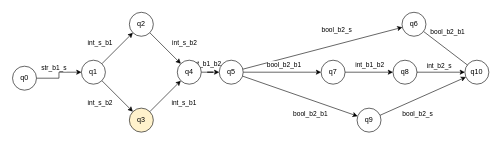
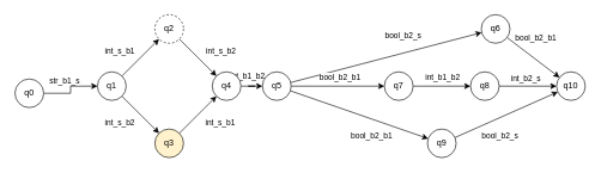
  <mxCell id="0" />
  <mxCell id="1" parent="0" />
  <mxCell id="2" style="rounded=0;orthogonalLoop=1;jettySize=auto;html=1;" parent="1" source="6" target="12" edge="1"><mxGeometry relative="1" as="geometry" /></mxCell>
  <mxCell id="3" value="int_s_b1" style="edgeLabel;html=1;align=center;verticalAlign=middle;resizable=0;points=[];" parent="2" vertex="1" connectable="0"><mxGeometry x="0.138" y="4" relative="1" as="geometry"><mxPoint x="-31" y="-3" as="offset" /></mxGeometry></mxCell>
  <mxCell id="4" style="rounded=0;orthogonalLoop=1;jettySize=auto;html=1;" parent="1" source="6" target="9" edge="1"><mxGeometry relative="1" as="geometry" /></mxCell>
  <mxCell id="5" value="int_s_b2" style="edgeLabel;html=1;align=center;verticalAlign=middle;resizable=0;points=[];" parent="4" vertex="1" connectable="0"><mxGeometry x="0.069" y="2" relative="1" as="geometry"><mxPoint x="-33" y="10" as="offset" /></mxGeometry></mxCell>
  <mxCell id="6" value="q1" style="ellipse;whiteSpace=wrap;html=1;aspect=fixed;" parent="1" vertex="1"><mxGeometry x="135" y="100" width="40" height="40" as="geometry" /></mxCell>
  <mxCell id="7" style="rounded=0;orthogonalLoop=1;jettySize=auto;html=1;" parent="1" source="9" target="15" edge="1"><mxGeometry relative="1" as="geometry" /></mxCell>
  <mxCell id="8" value="int_s_b1" style="edgeLabel;html=1;align=center;verticalAlign=middle;resizable=0;points=[];" parent="7" vertex="1" connectable="0"><mxGeometry x="-0.051" relative="1" as="geometry"><mxPoint x="32" y="9" as="offset" /></mxGeometry></mxCell>
  <mxCell id="9" value="q3" style="ellipse;whiteSpace=wrap;html=1;aspect=fixed;fillColor=#fff2cc;" parent="1" vertex="1"><mxGeometry x="215" y="180" width="40" height="40" as="geometry" /></mxCell>
  <mxCell id="10" style="rounded=0;orthogonalLoop=1;jettySize=auto;html=1;" parent="1" source="12" target="15" edge="1"><mxGeometry relative="1" as="geometry" /></mxCell>
  <mxCell id="11" value="int_s_b2" style="edgeLabel;html=1;align=center;verticalAlign=middle;resizable=0;points=[];" parent="10" vertex="1" connectable="0"><mxGeometry x="-0.032" y="2" relative="1" as="geometry"><mxPoint x="31" y="-7" as="offset" /></mxGeometry></mxCell>
- <mxCell id="12" value="q2" style="ellipse;whiteSpace=wrap;html=1;aspect=fixed;" parent="1" vertex="1"><mxGeometry x="215" y="20" width="40" height="40" as="geometry" /></mxCell>
+ <mxCell id="12" value="q2" style="ellipse;whiteSpace=wrap;html=1;aspect=fixed;dashed=1;" parent="1" vertex="1"><mxGeometry x="215" y="20" width="40" height="40" as="geometry" /></mxCell>
  <mxCell id="13" style="edgeStyle=orthogonalEdgeStyle;rounded=0;orthogonalLoop=1;jettySize=auto;html=1;" parent="1" source="15" target="25" edge="1"><mxGeometry relative="1" as="geometry" /></mxCell>
  <mxCell id="14" value="int_b1_b2" style="edgeLabel;html=1;align=center;verticalAlign=middle;resizable=0;points=[];" parent="13" vertex="1" connectable="0"><mxGeometry x="0.1" y="-1" relative="1" as="geometry"><mxPoint x="-4" y="-14" as="offset" /></mxGeometry></mxCell>
  <mxCell id="15" value="q4" style="ellipse;whiteSpace=wrap;html=1;aspect=fixed;" parent="1" vertex="1"><mxGeometry x="295" y="100" width="40" height="40" as="geometry" /></mxCell>
  <mxCell id="16" style="edgeStyle=orthogonalEdgeStyle;rounded=0;orthogonalLoop=1;jettySize=auto;html=1;" parent="1" source="18" target="6" edge="1"><mxGeometry relative="1" as="geometry" /></mxCell>
  <mxCell id="17" value="str_b1_s" style="edgeLabel;html=1;align=center;verticalAlign=middle;resizable=0;points=[];" parent="16" vertex="1" connectable="0"><mxGeometry x="0.017" y="-2" relative="1" as="geometry"><mxPoint x="-11" y="-13" as="offset" /></mxGeometry></mxCell>
  <mxCell id="18" value="q0" style="ellipse;whiteSpace=wrap;html=1;aspect=fixed;" parent="1" vertex="1"><mxGeometry x="20" y="110" width="40" height="40" as="geometry" /></mxCell>
  <mxCell id="19" style="rounded=0;orthogonalLoop=1;jettySize=auto;html=1;" parent="1" source="25" target="29" edge="1"><mxGeometry relative="1" as="geometry" /></mxCell>
  <mxCell id="20" value="bool_b2_s" style="edgeLabel;html=1;align=center;verticalAlign=middle;resizable=0;points=[];" parent="19" vertex="1" connectable="0"><mxGeometry x="0.207" y="-1" relative="1" as="geometry"><mxPoint x="-5" y="-24" as="offset" /></mxGeometry></mxCell>
  <mxCell id="21" style="rounded=0;orthogonalLoop=1;jettySize=auto;html=1;" parent="1" source="25" target="32" edge="1"><mxGeometry relative="1" as="geometry" /></mxCell>
  <mxCell id="22" value="bool_b2_b1" style="edgeLabel;html=1;align=center;verticalAlign=middle;resizable=0;points=[];" parent="21" vertex="1" connectable="0"><mxGeometry x="0.27" y="1" relative="1" as="geometry"><mxPoint x="-10" y="22" as="offset" /></mxGeometry></mxCell>
  <mxCell id="23" style="rounded=0;orthogonalLoop=1;jettySize=auto;html=1;" parent="1" source="25" target="35" edge="1"><mxGeometry relative="1" as="geometry" /></mxCell>
  <mxCell id="24" value="bool_b2_b1" style="edgeLabel;html=1;align=center;verticalAlign=middle;resizable=0;points=[];" parent="23" vertex="1" connectable="0"><mxGeometry x="-0.033" y="2" relative="1" as="geometry"><mxPoint x="4" y="-11" as="offset" /></mxGeometry></mxCell>
  <mxCell id="25" value="q5" style="ellipse;whiteSpace=wrap;html=1;aspect=fixed;" parent="1" vertex="1"><mxGeometry x="365" y="100" width="40" height="40" as="geometry" /></mxCell>
  <mxCell id="26" value="q10" style="ellipse;whiteSpace=wrap;html=1;aspect=fixed;" parent="1" vertex="1"><mxGeometry x="775" y="100" width="40" height="40" as="geometry" /></mxCell>
- <mxCell id="27" style="rounded=0;orthogonalLoop=1;jettySize=auto;html=1;endArrow=none;" parent="1" source="29" target="26" edge="1"><mxGeometry relative="1" as="geometry" /></mxCell>
+ <mxCell id="27" style="rounded=0;orthogonalLoop=1;jettySize=auto;html=1;" parent="1" source="29" target="26" edge="1"><mxGeometry relative="1" as="geometry" /></mxCell>
  <mxCell id="28" value="bool_b2_b1" style="edgeLabel;html=1;align=center;verticalAlign=middle;resizable=0;points=[];" parent="27" vertex="1" connectable="0"><mxGeometry x="-0.357" relative="1" as="geometry"><mxPoint x="16" y="-18" as="offset" /></mxGeometry></mxCell>
  <mxCell id="29" value="q6" style="ellipse;whiteSpace=wrap;html=1;aspect=fixed;" parent="1" vertex="1"><mxGeometry x="670" y="20" width="40" height="40" as="geometry" /></mxCell>
  <mxCell id="30" style="rounded=0;orthogonalLoop=1;jettySize=auto;html=1;" parent="1" source="32" target="26" edge="1"><mxGeometry relative="1" as="geometry" /></mxCell>
  <mxCell id="31" value="bool_b2_s" style="edgeLabel;html=1;align=center;verticalAlign=middle;resizable=0;points=[];" parent="30" vertex="1" connectable="0"><mxGeometry x="-0.128" y="-4" relative="1" as="geometry"><mxPoint x="-2" y="22" as="offset" /></mxGeometry></mxCell>
  <mxCell id="32" value="q9" style="ellipse;whiteSpace=wrap;html=1;aspect=fixed;" parent="1" vertex="1"><mxGeometry x="595" y="180" width="40" height="40" as="geometry" /></mxCell>
  <mxCell id="33" style="rounded=0;orthogonalLoop=1;jettySize=auto;html=1;" parent="1" source="35" target="38" edge="1"><mxGeometry relative="1" as="geometry" /></mxCell>
  <mxCell id="34" value="int_b1_b2" style="edgeLabel;html=1;align=center;verticalAlign=middle;resizable=0;points=[];" parent="33" vertex="1" connectable="0"><mxGeometry x="-0.017" y="3" relative="1" as="geometry"><mxPoint x="1" y="-10" as="offset" /></mxGeometry></mxCell>
  <mxCell id="35" value="q7" style="ellipse;whiteSpace=wrap;html=1;aspect=fixed;" parent="1" vertex="1"><mxGeometry x="535" y="100" width="40" height="40" as="geometry" /></mxCell>
  <mxCell id="36" style="rounded=0;orthogonalLoop=1;jettySize=auto;html=1;" parent="1" source="38" target="26" edge="1"><mxGeometry relative="1" as="geometry" /></mxCell>
  <mxCell id="37" value="int_b2_s" style="edgeLabel;html=1;align=center;verticalAlign=middle;resizable=0;points=[];" parent="36" vertex="1" connectable="0"><mxGeometry x="-0.283" y="3" relative="1" as="geometry"><mxPoint x="7" y="-9" as="offset" /></mxGeometry></mxCell>
  <mxCell id="38" value="q8" style="ellipse;whiteSpace=wrap;html=1;aspect=fixed;" parent="1" vertex="1"><mxGeometry x="655" y="100" width="40" height="40" as="geometry" /></mxCell>
